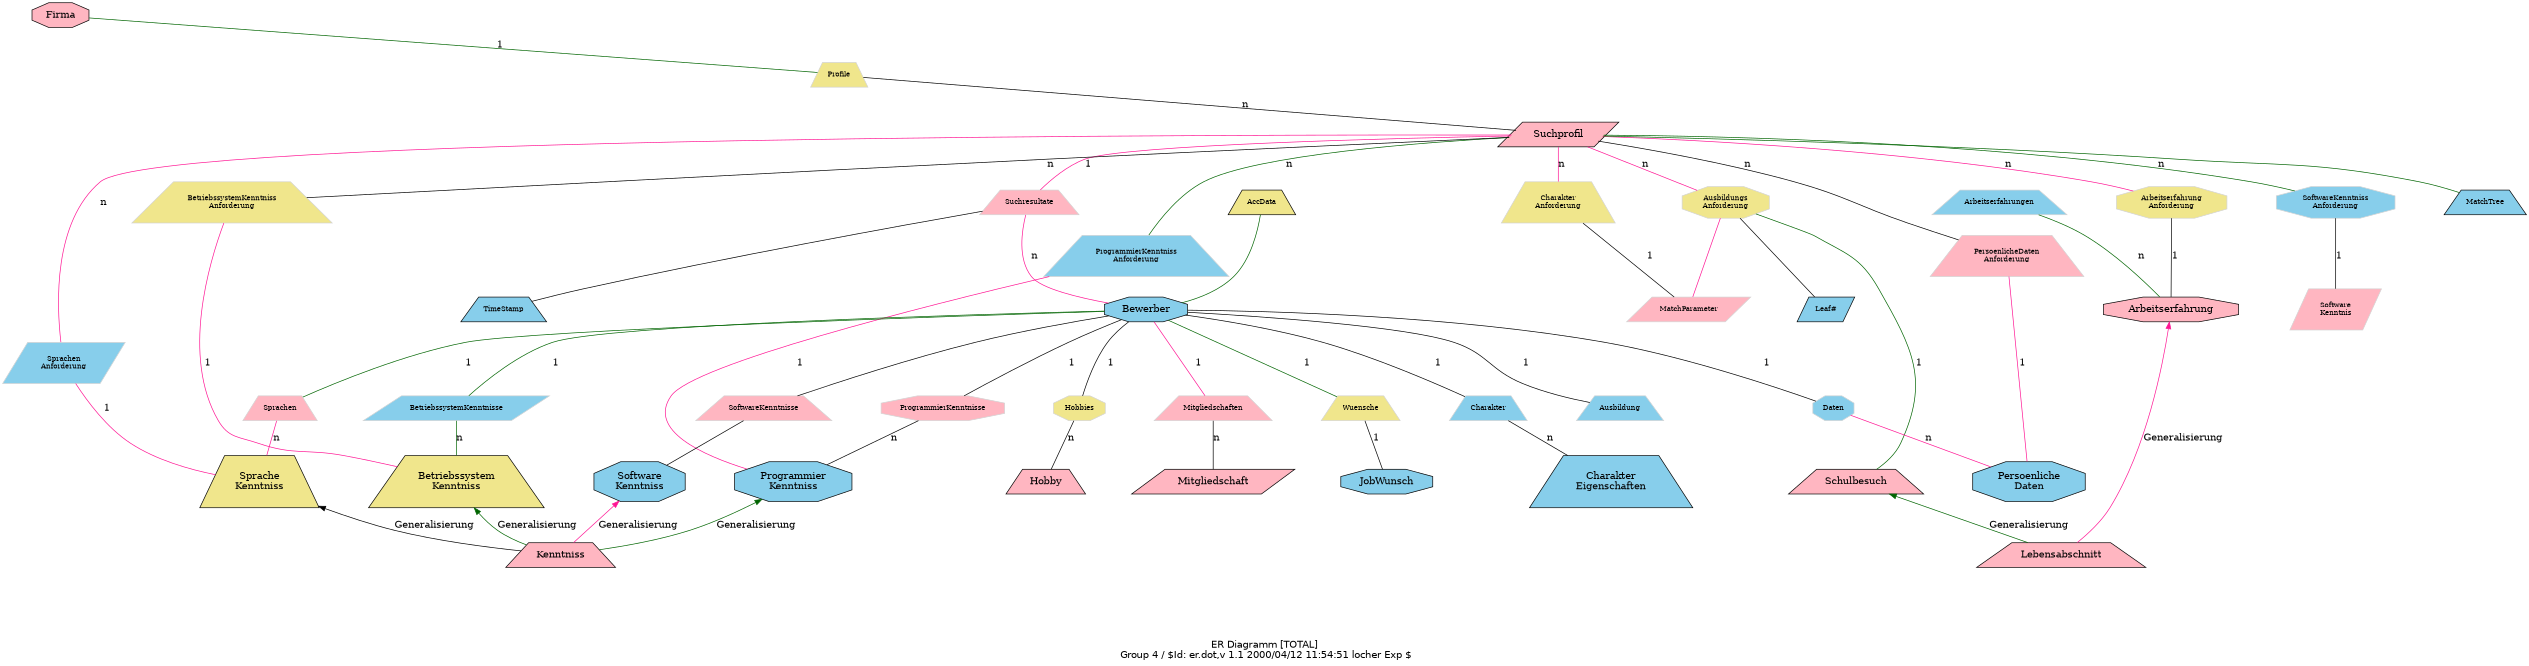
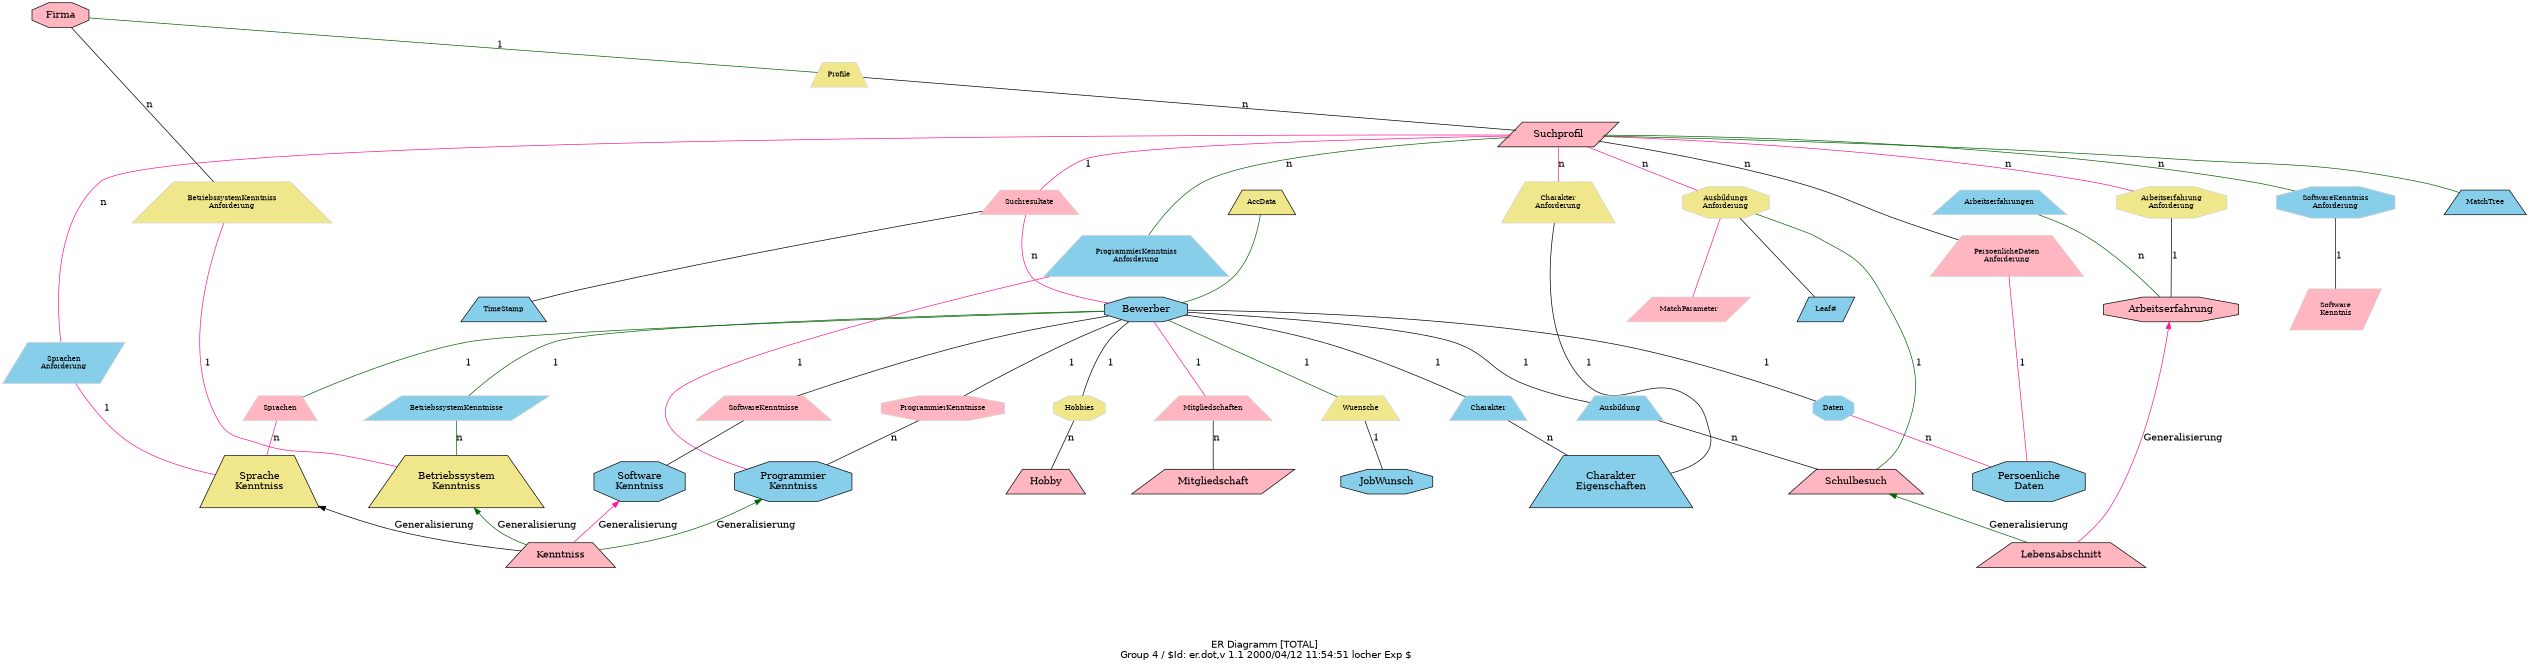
  graph {
    fontname=Helvetica
    label="\n\nER Diagramm [TOTAL]\n Group 4 / $Id: er.dot,v 1.1 2000/04/12 11:54:51 locher Exp $"
    nodesep=1
    node [fillcolor=skyblue fontsize=10 shape=trapezium style=filled color=lightgrey]
    edge [color=black]
    Firma [fillcolor=lightpink fontsize=14 shape=octagon color=""]
    Profile [fillcolor=khaki]
    Suchprofil [fillcolor=lightpink fontsize=14 shape=parallelogram color=""]
    Suchresultate [fillcolor=lightpink]
    "Sprachen\nAnforderung" [shape=parallelogram]
    "Ausbildungs\nAnforderung" [fillcolor=khaki shape=octagon]
    "Arbeitserfahrung\nAnforderung" [fillcolor=khaki shape=octagon]
    "SoftwareKenntniss\nAnforderung" [shape=octagon]
    "ProgrammierKenntniss\nAnforderung"
    "BetriebssystemKenntniss\nAnforderung" [fillcolor=khaki]
    "Charakter\nAnforderung" [fillcolor=khaki]
    "PersoenlicheDaten\nAnforderung" [fillcolor=lightpink]
    MatchTree [color=black style="solid,filled"]
    Bewerber [fontsize=14 shape=octagon color=""]
    TimeStamp [color=black style="solid,filled"]
    "Sprache\nKenntniss" [fillcolor=khaki fontsize=14 color=""]
    Schulbesuch [fillcolor=lightpink fontsize=14 color=""]
    MatchParameter [fillcolor=lightpink shape=parallelogram style="solid,filled"]
    "Leaf#" [color=black shape=parallelogram style="solid,filled"]
    Arbeitserfahrung [fillcolor=lightpink fontsize=14 shape=octagon color=""]
    "Software\nKenntnis" [fillcolor=lightpink shape=parallelogram]
    "Programmier\nKenntniss" [fontsize=14 shape=octagon color=""]
    "Betriebssystem\nKenntniss" [fillcolor=khaki fontsize=14 color=""]
    "Charakter\nEigenschaften" [fontsize=14 color=""]
    "Persoenliche\nDaten" [fontsize=14 shape=octagon color=""]
    Sprachen [fillcolor=lightpink]
    Ausbildung
    SoftwareKenntnisse [fillcolor=lightpink]
    ProgrammierKenntnisse [fillcolor=lightpink shape=octagon]
    BetriebssystemKenntnisse [shape=parallelogram]
    Charakter
    Daten [shape=octagon]
    Hobbies [fillcolor=khaki shape=octagon]
    Mitgliedschaften [fillcolor=lightpink]
    Wuensche [fillcolor=khaki]
    Arbeitserfahrungen
    "Software\nKenntniss" [fontsize=14 shape=octagon color=""]
    Hobby [fillcolor=lightpink fontsize=14 color=""]
    Mitgliedschaft [fillcolor=lightpink fontsize=14 shape=parallelogram color=""]
    JobWunsch [fontsize=14 shape=octagon color=""]
    Lebensabschnitt [fillcolor=lightpink fontsize=14 color=""]
    Kenntniss [fillcolor=lightpink fontsize=14 color=""]
    AccData [color=black fillcolor=khaki style="solid,filled"]
    Firma -- Profile [color=darkgreen label=1]
    Profile -- Suchprofil [label=n]
    Suchprofil -- Suchresultate [color=deeppink label=1]
    Suchprofil -- "Sprachen\nAnforderung" [color=deeppink label=n]
    Suchprofil -- "Ausbildungs\nAnforderung" [color=deeppink label=n]
    Suchprofil -- "Arbeitserfahrung\nAnforderung" [color=deeppink label=n]
    Suchprofil -- "SoftwareKenntniss\nAnforderung" [color=darkgreen label=n]
    Suchprofil -- "ProgrammierKenntniss\nAnforderung" [color=darkgreen label=n]
-   Suchprofil -- "BetriebssystemKenntniss\nAnforderung" [label=n]
+   Firma -- "BetriebssystemKenntniss\nAnforderung" [label=n]
    Suchprofil -- "Charakter\nAnforderung" [color=deeppink label=n]
    Suchprofil -- "PersoenlicheDaten\nAnforderung" [label=n]
    Suchprofil -- MatchTree [color=darkgreen]
    Suchresultate -- Bewerber [color=deeppink label=n]
    Suchresultate -- TimeStamp
    "Sprachen\nAnforderung" -- "Sprache\nKenntniss" [color=deeppink label=1]
    "Ausbildungs\nAnforderung" -- Schulbesuch [color=darkgreen label=1]
    "Ausbildungs\nAnforderung" -- MatchParameter [color=deeppink]
    "Ausbildungs\nAnforderung" -- "Leaf#"
    "Arbeitserfahrung\nAnforderung" -- Arbeitserfahrung [label=1]
    "SoftwareKenntniss\nAnforderung" -- "Software\nKenntnis" [label=1]
    "ProgrammierKenntniss\nAnforderung" -- "Programmier\nKenntniss" [color=deeppink label=1]
    "BetriebssystemKenntniss\nAnforderung" -- "Betriebssystem\nKenntniss" [color=deeppink label=1]
-   "Charakter\nAnforderung" -- MatchParameter [label=1]
+   "Charakter\nAnforderung" -- "Charakter\nEigenschaften" [label=1]
    "PersoenlicheDaten\nAnforderung" -- "Persoenliche\nDaten" [color=deeppink label=1]
    Bewerber -- Sprachen [color=darkgreen label=1]
    Bewerber -- Ausbildung [label=1]
    Bewerber -- SoftwareKenntnisse
    Bewerber -- ProgrammierKenntnisse [label=1]
    Bewerber -- BetriebssystemKenntnisse [color=darkgreen label=1]
    Bewerber -- Charakter [label=1]
    Bewerber -- Daten [label=1]
    Bewerber -- Hobbies [label=1]
    Bewerber -- Mitgliedschaften [color=deeppink label=1]
    Bewerber -- Wuensche [color=darkgreen label=1]
    "Sprache\nKenntniss" -- Kenntniss [dir=back label=Generalisierung]
    Schulbesuch -- Lebensabschnitt [color=darkgreen dir=back label=Generalisierung]
    Arbeitserfahrung -- Lebensabschnitt [color=deeppink dir=back label=Generalisierung]
    "Programmier\nKenntniss" -- Kenntniss [color=darkgreen dir=back label=Generalisierung]
    "Betriebssystem\nKenntniss" -- Kenntniss [color=darkgreen dir=back label=Generalisierung]
    Sprachen -- "Sprache\nKenntniss" [color=deeppink label=n]
+   Ausbildung -- Schulbesuch [label=n]
    SoftwareKenntnisse -- "Software\nKenntniss"
    ProgrammierKenntnisse -- "Programmier\nKenntniss" [label=n]
    BetriebssystemKenntnisse -- "Betriebssystem\nKenntniss" [color=darkgreen label=n]
    Charakter -- "Charakter\nEigenschaften" [label=n]
    Daten -- "Persoenliche\nDaten" [color=deeppink label=n]
    Hobbies -- Hobby [label=n]
    Mitgliedschaften -- Mitgliedschaft [label=n]
    Wuensche -- JobWunsch [label=1]
    Arbeitserfahrungen -- Arbeitserfahrung [color=darkgreen label=n]
    "Software\nKenntniss" -- Kenntniss [color=deeppink dir=back label=Generalisierung]
    AccData -- Bewerber [color=darkgreen]
  }
